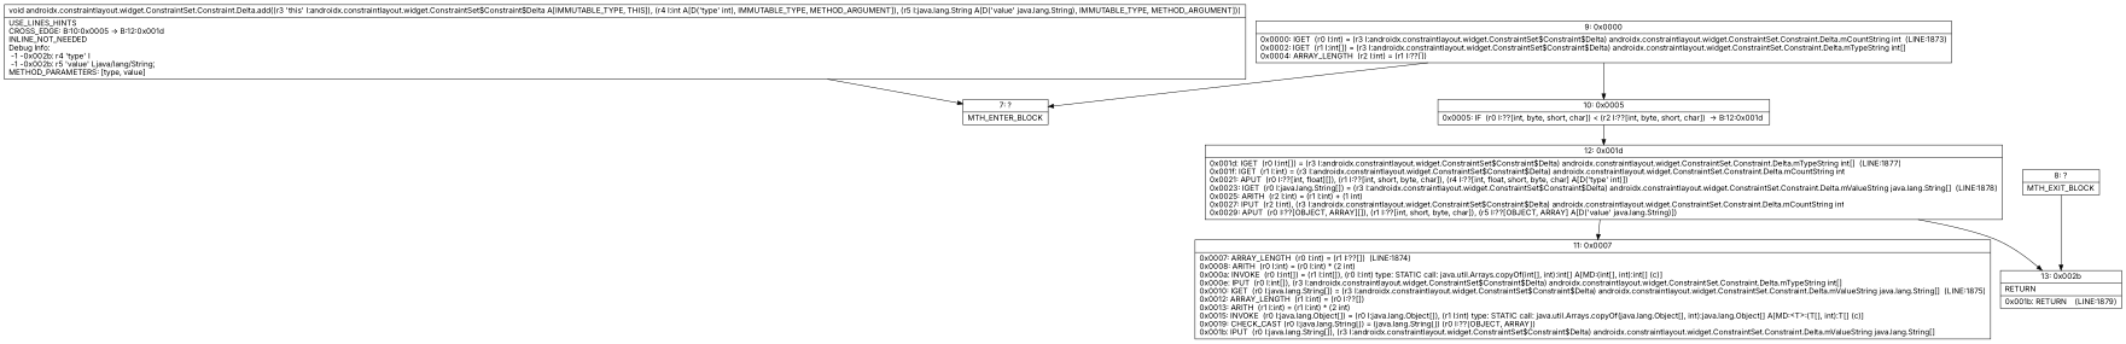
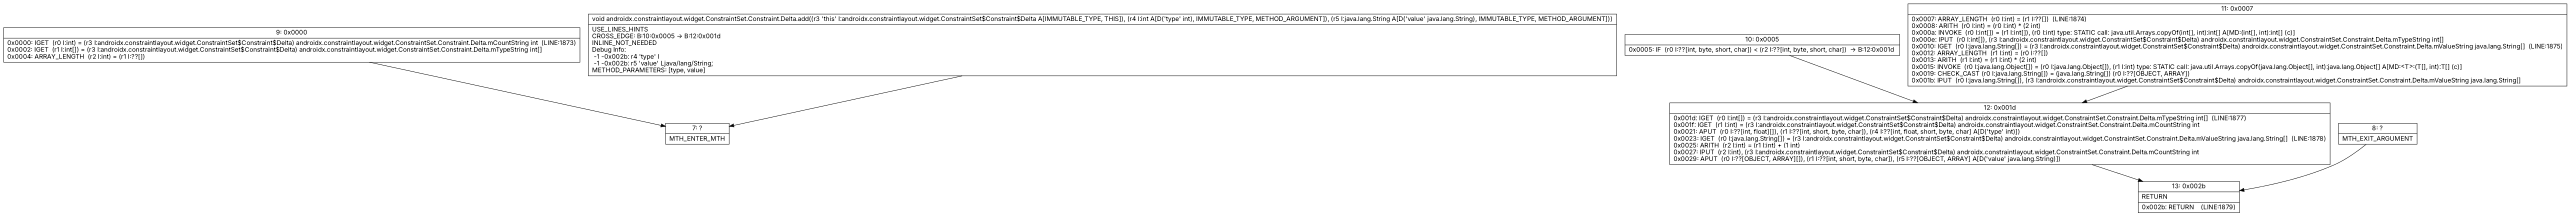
  digraph {
    fontname=Inter
    node [fontname=Inter shape=record]
    edge [fontname=Inter]
-   n1 [label="{7\:\ ?|MTH_ENTER_BLOCK\l}"]
+   n1 [label="{7\:\ ?|MTH_ENTER_MTH\l}"]
    n2 [label="{9\:\ 0x0000|0x0000: IGET  (r0 I:int) = (r3 I:androidx.constraintlayout.widget.ConstraintSet$Constraint$Delta) androidx.constraintlayout.widget.ConstraintSet.Constraint.Delta.mCountString int  (LINE:1873)\l0x0002: IGET  (r1 I:int[]) = (r3 I:androidx.constraintlayout.widget.ConstraintSet$Constraint$Delta) androidx.constraintlayout.widget.ConstraintSet.Constraint.Delta.mTypeString int[] \l0x0004: ARRAY_LENGTH  (r2 I:int) = (r1 I:??[]) \l}"]
    n3 [label="{10\:\ 0x0005|0x0005: IF  (r0 I:??[int, byte, short, char]) \< (r2 I:??[int, byte, short, char])  \-\> B:12:0x001d \l}"]
    n4 [label="{12\:\ 0x001d|0x001d: IGET  (r0 I:int[]) = (r3 I:androidx.constraintlayout.widget.ConstraintSet$Constraint$Delta) androidx.constraintlayout.widget.ConstraintSet.Constraint.Delta.mTypeString int[]  (LINE:1877)\l0x001f: IGET  (r1 I:int) = (r3 I:androidx.constraintlayout.widget.ConstraintSet$Constraint$Delta) androidx.constraintlayout.widget.ConstraintSet.Constraint.Delta.mCountString int \l0x0021: APUT  (r0 I:??[int, float][]), (r1 I:??[int, short, byte, char]), (r4 I:??[int, float, short, byte, char] A[D('type' int)]) \l0x0023: IGET  (r0 I:java.lang.String[]) = (r3 I:androidx.constraintlayout.widget.ConstraintSet$Constraint$Delta) androidx.constraintlayout.widget.ConstraintSet.Constraint.Delta.mValueString java.lang.String[]  (LINE:1878)\l0x0025: ARITH  (r2 I:int) = (r1 I:int) + (1 int) \l0x0027: IPUT  (r2 I:int), (r3 I:androidx.constraintlayout.widget.ConstraintSet$Constraint$Delta) androidx.constraintlayout.widget.ConstraintSet.Constraint.Delta.mCountString int \l0x0029: APUT  (r0 I:??[OBJECT, ARRAY][]), (r1 I:??[int, short, byte, char]), (r5 I:??[OBJECT, ARRAY] A[D('value' java.lang.String)]) \l}"]
    n5 [label="{11\:\ 0x0007|0x0007: ARRAY_LENGTH  (r0 I:int) = (r1 I:??[])  (LINE:1874)\l0x0008: ARITH  (r0 I:int) = (r0 I:int) * (2 int) \l0x000a: INVOKE  (r0 I:int[]) = (r1 I:int[]), (r0 I:int) type: STATIC call: java.util.Arrays.copyOf(int[], int):int[] A[MD:(int[], int):int[] (c)]\l0x000e: IPUT  (r0 I:int[]), (r3 I:androidx.constraintlayout.widget.ConstraintSet$Constraint$Delta) androidx.constraintlayout.widget.ConstraintSet.Constraint.Delta.mTypeString int[] \l0x0010: IGET  (r0 I:java.lang.String[]) = (r3 I:androidx.constraintlayout.widget.ConstraintSet$Constraint$Delta) androidx.constraintlayout.widget.ConstraintSet.Constraint.Delta.mValueString java.lang.String[]  (LINE:1875)\l0x0012: ARRAY_LENGTH  (r1 I:int) = (r0 I:??[]) \l0x0013: ARITH  (r1 I:int) = (r1 I:int) * (2 int) \l0x0015: INVOKE  (r0 I:java.lang.Object[]) = (r0 I:java.lang.Object[]), (r1 I:int) type: STATIC call: java.util.Arrays.copyOf(java.lang.Object[], int):java.lang.Object[] A[MD:\<T\>:(T[], int):T[] (c)]\l0x0019: CHECK_CAST (r0 I:java.lang.String[]) = (java.lang.String[]) (r0 I:??[OBJECT, ARRAY]) \l0x001b: IPUT  (r0 I:java.lang.String[]), (r3 I:androidx.constraintlayout.widget.ConstraintSet$Constraint$Delta) androidx.constraintlayout.widget.ConstraintSet.Constraint.Delta.mValueString java.lang.String[] \l}"]
-   n6 [label="{13\:\ 0x002b|RETURN\l|0x001b: RETURN    (LINE:1879)\l}"]
-   n7 [label="{8\:\ ?|MTH_EXIT_BLOCK\l}"]
+   n6 [label="{13\:\ 0x002b|RETURN\l|0x002b: RETURN    (LINE:1879)\l}"]
+   n7 [label="{8\:\ ?|MTH_EXIT_ARGUMENT\l}"]
    n8 [label="{void androidx.constraintlayout.widget.ConstraintSet.Constraint.Delta.add((r3 'this' I:androidx.constraintlayout.widget.ConstraintSet$Constraint$Delta A[IMMUTABLE_TYPE, THIS]), (r4 I:int A[D('type' int), IMMUTABLE_TYPE, METHOD_ARGUMENT]), (r5 I:java.lang.String A[D('value' java.lang.String), IMMUTABLE_TYPE, METHOD_ARGUMENT]))  | USE_LINES_HINTS\lCROSS_EDGE: B:10:0x0005 \-\> B:12:0x001d\lINLINE_NOT_NEEDED\lDebug Info:\l  \-1 \-0x002b: r4 'type' I\l  \-1 \-0x002b: r5 'value' Ljava\/lang\/String;\lMETHOD_PARAMETERS: [type, value]\l}"]
    n2 -> n1
-   n2 -> n3
    n3 -> n4
    n4 -> n6
-   n4 -> n5
+   n5 -> n4
    n7 -> n6
    n8 -> n1
  }
